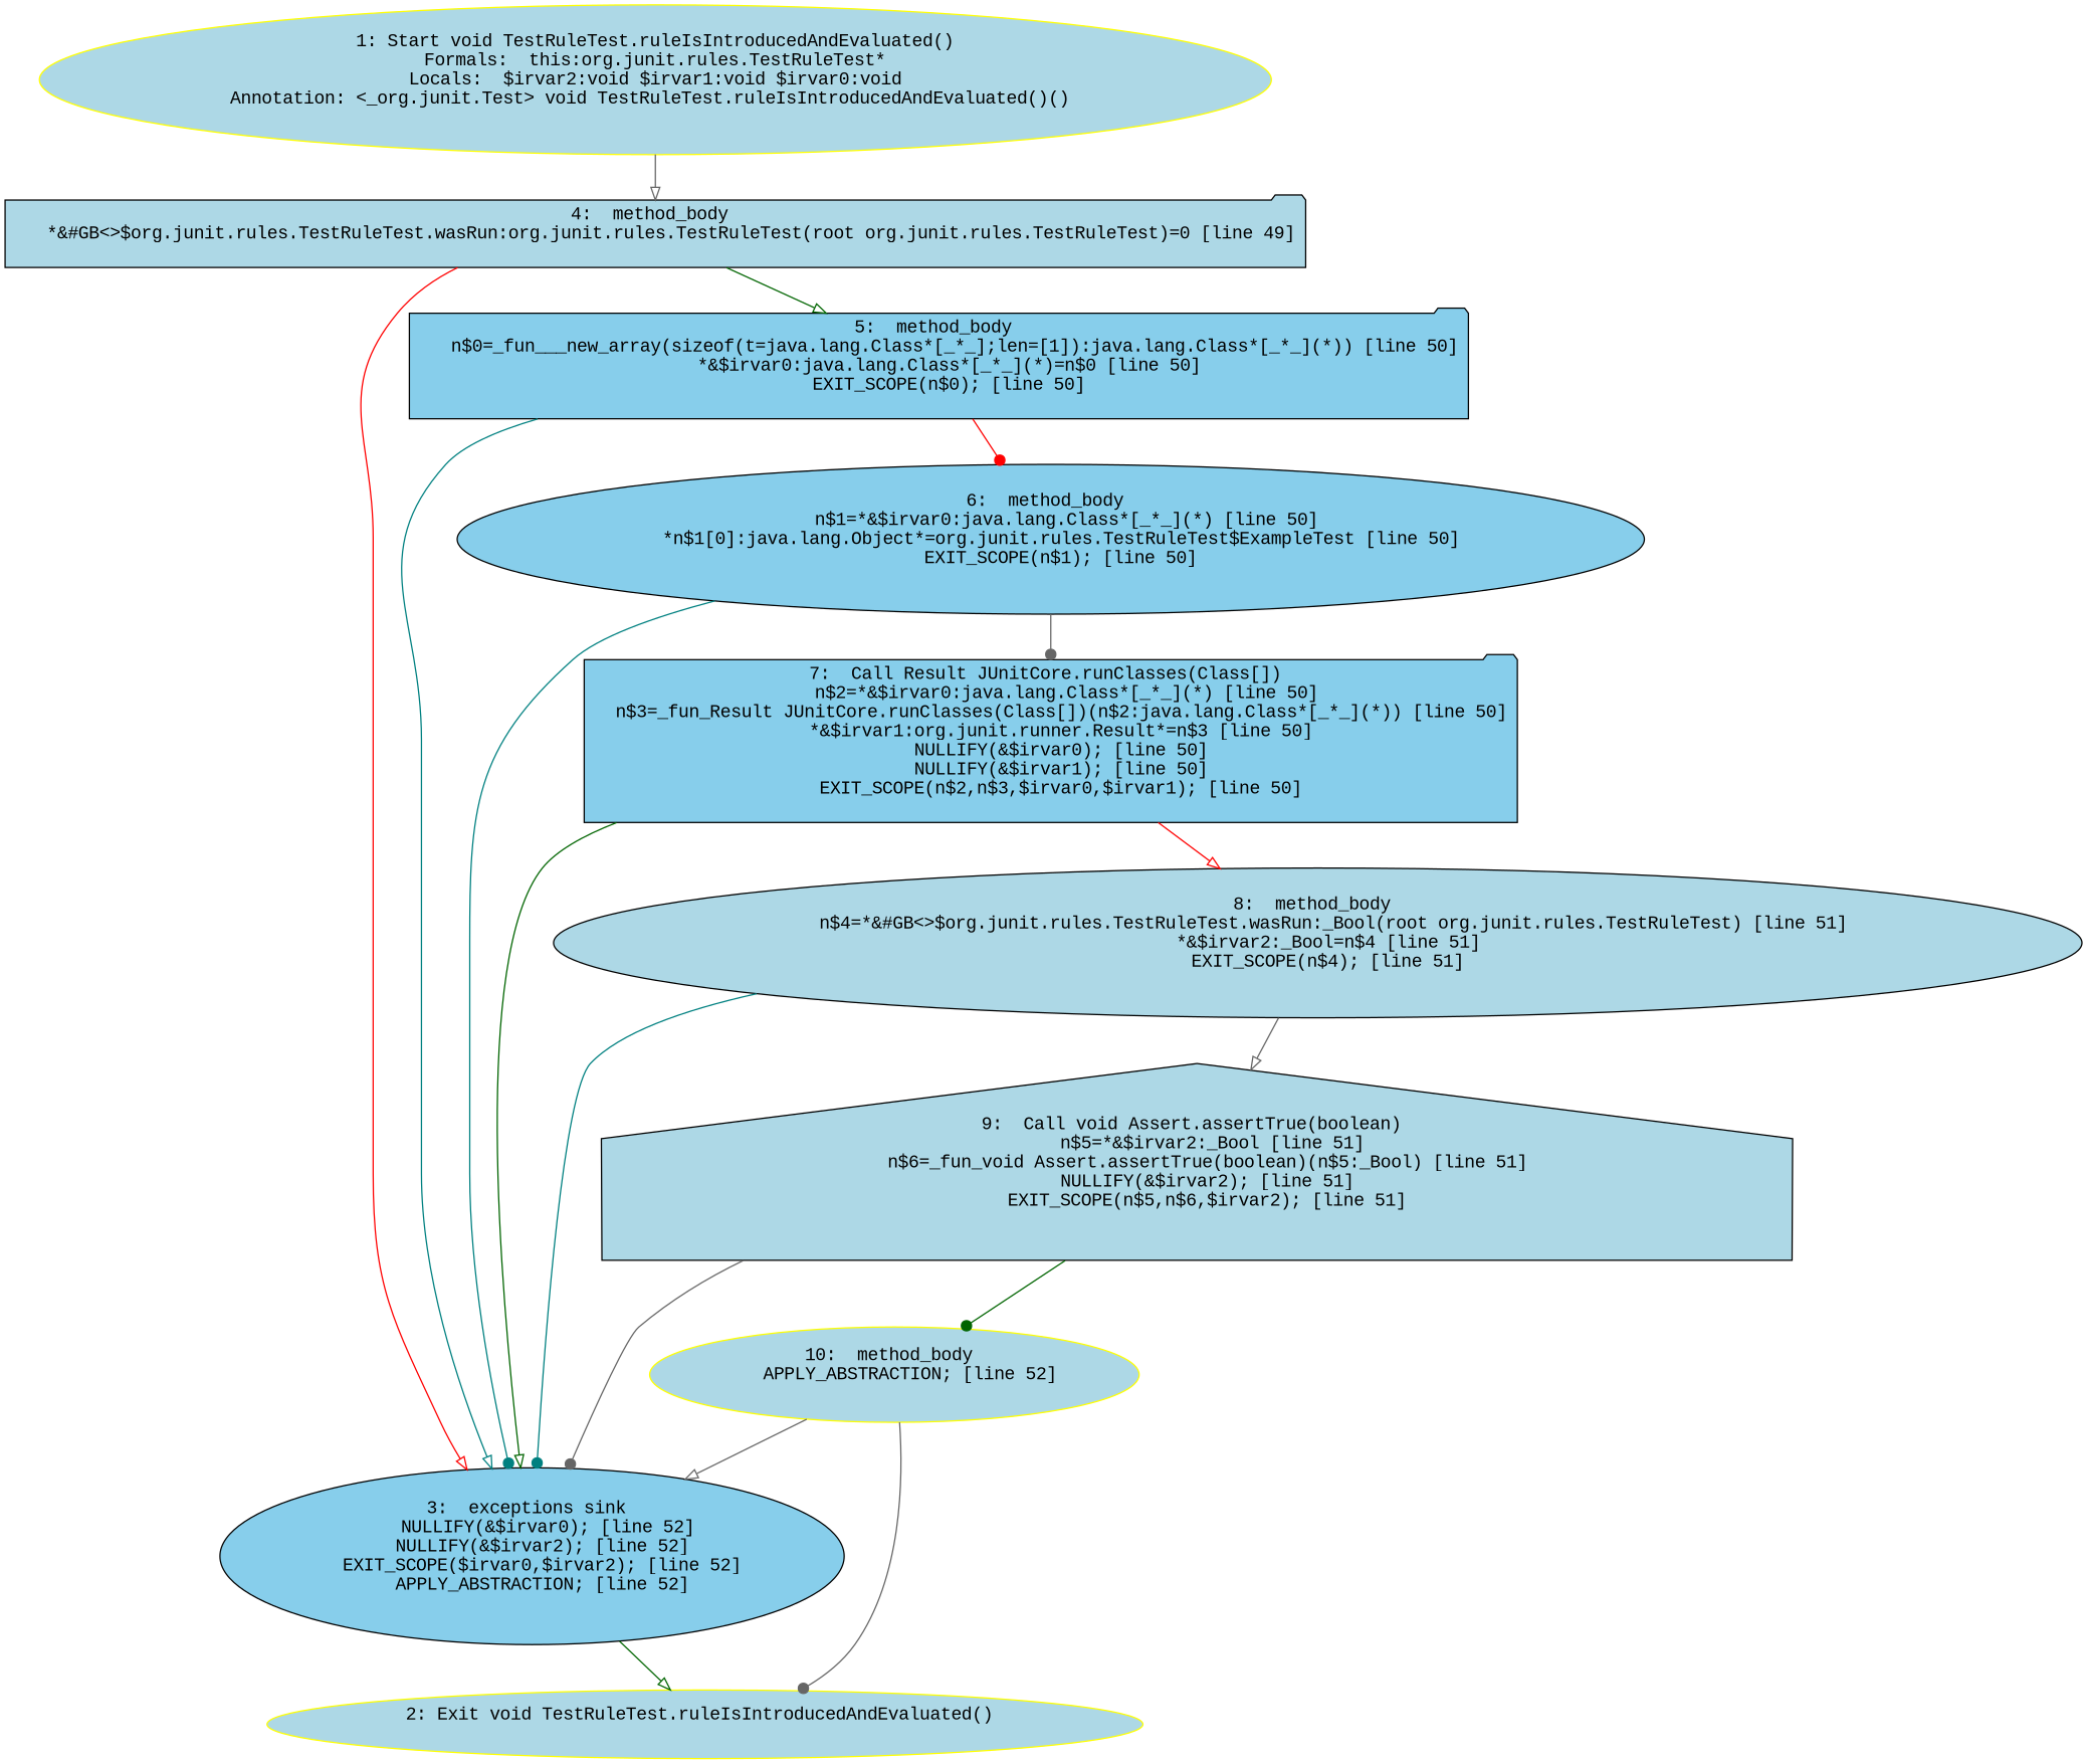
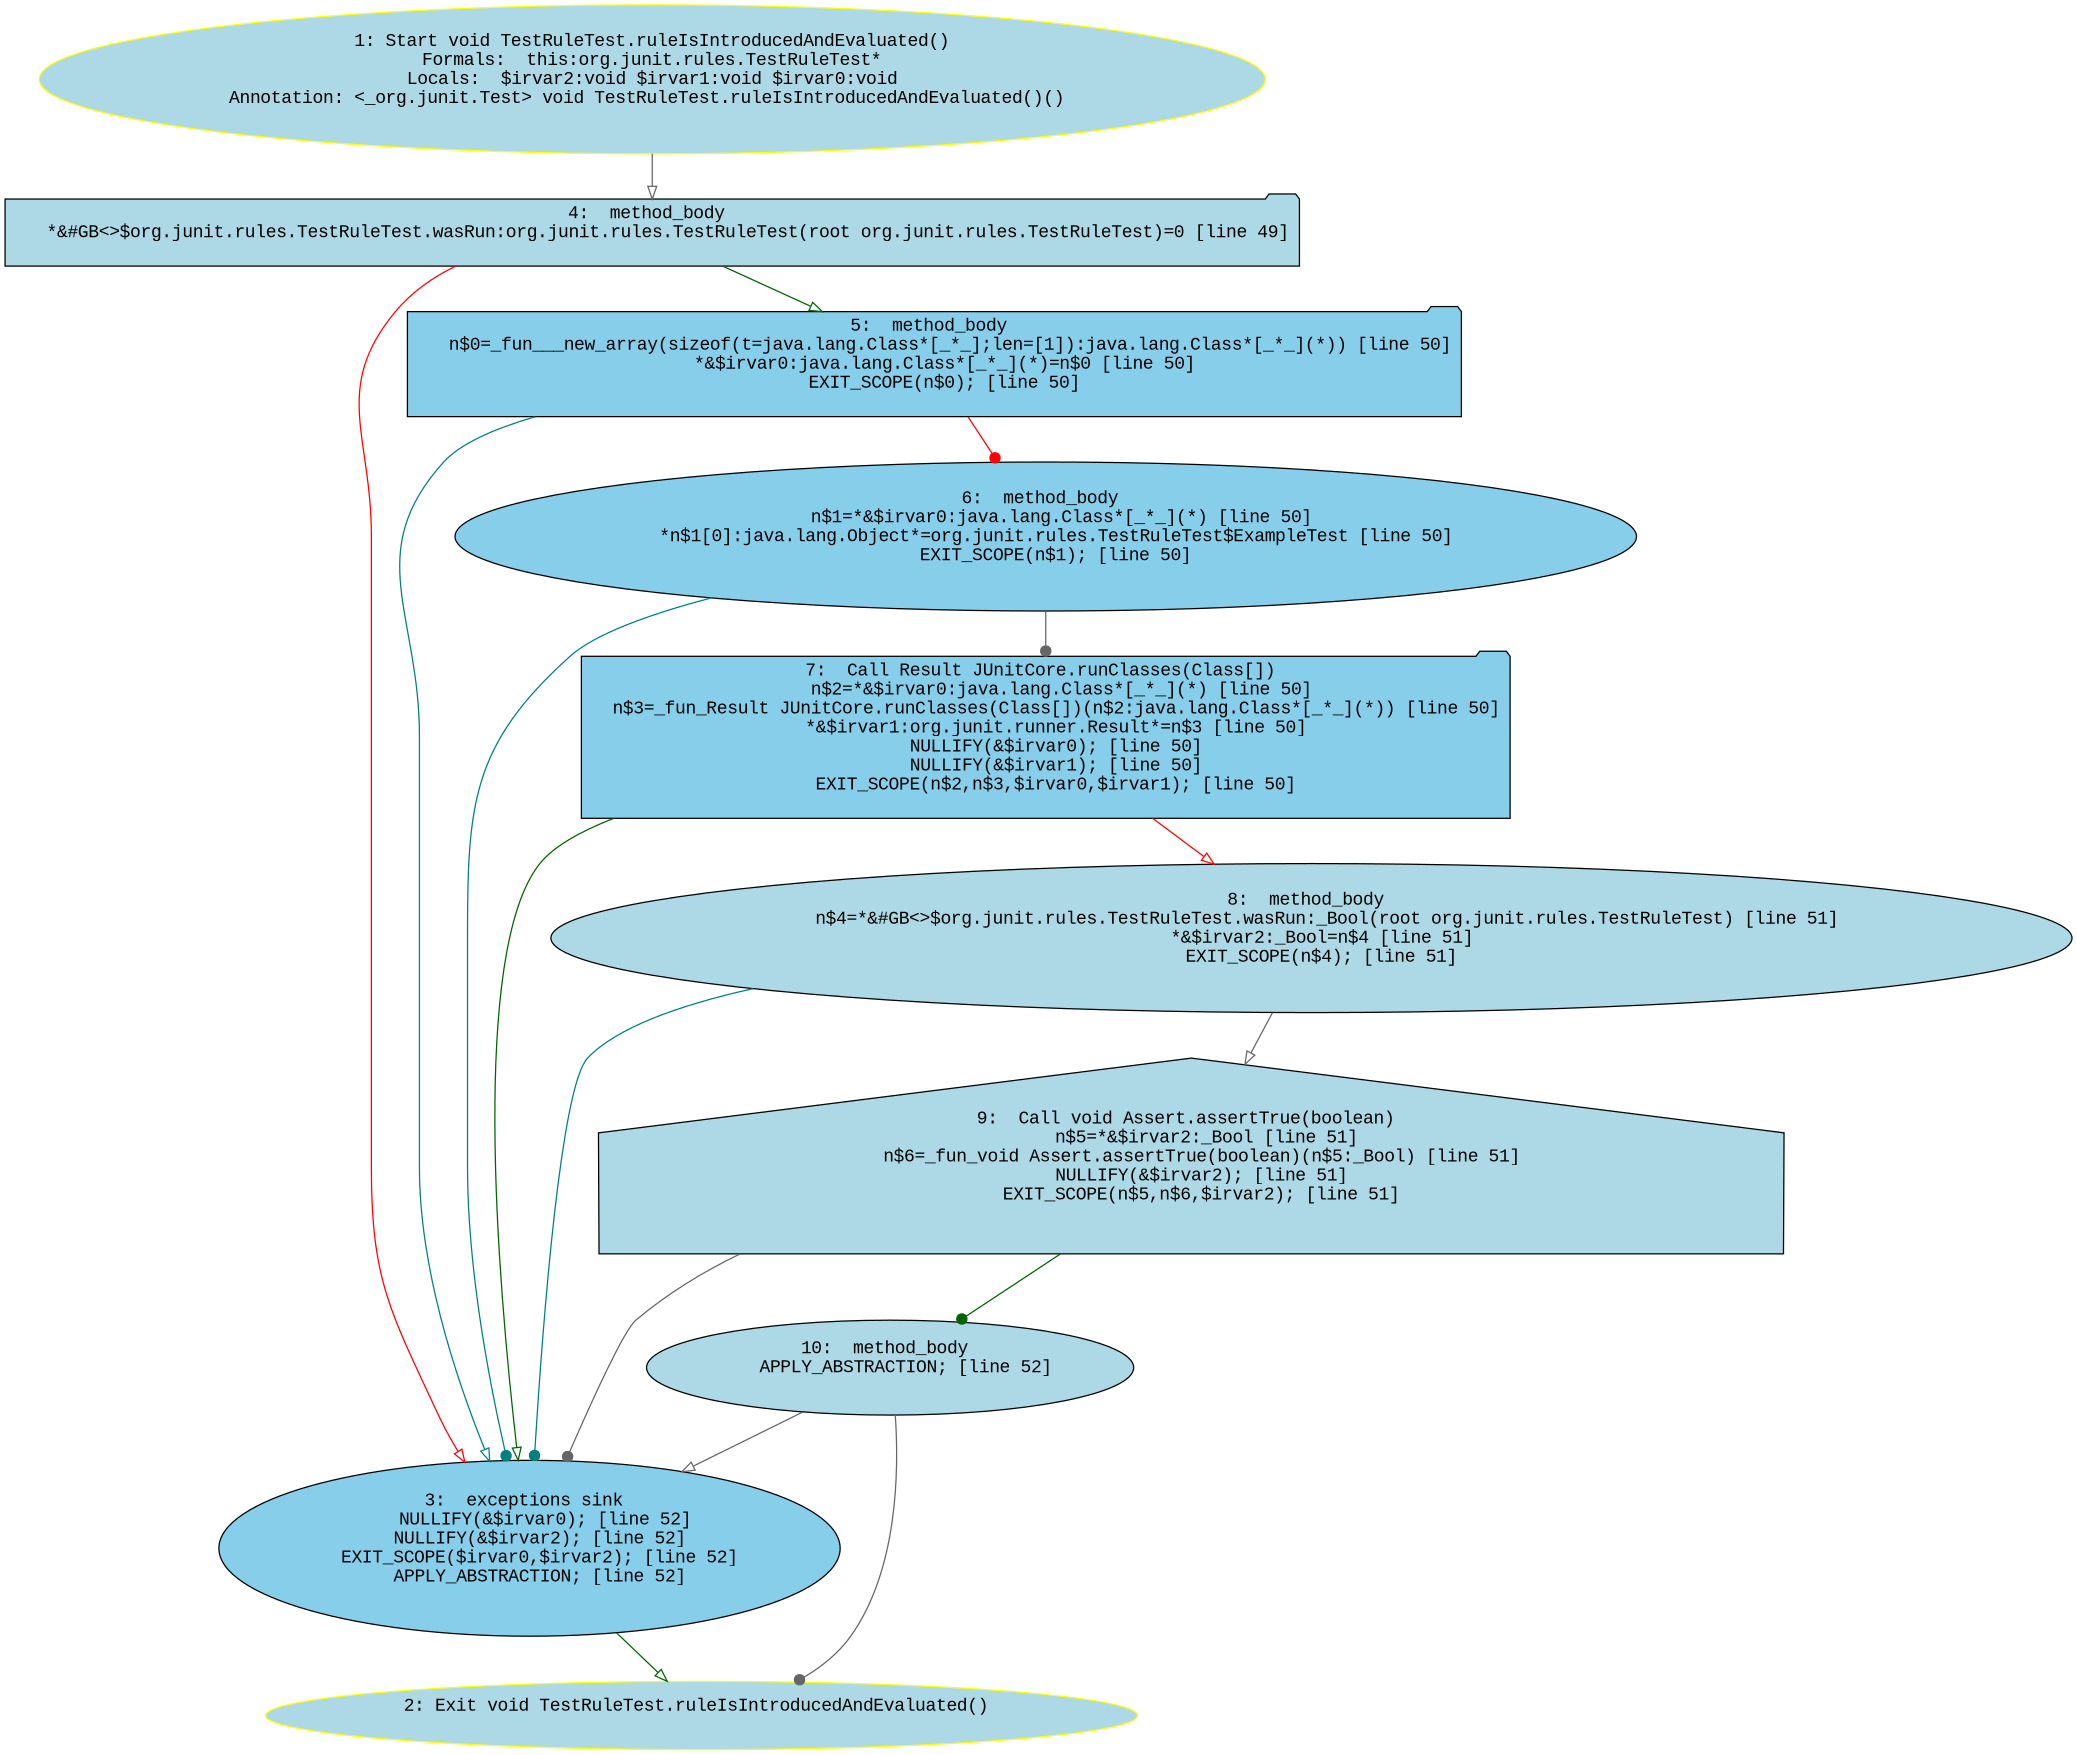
  digraph {
    fontname="Liberation Mono"
    node [style=filled fillcolor=lightblue shape=ellipse fontname="Liberation Mono"]
    edge [color=gray40 arrowhead=onormal fontname="Liberation Mono"]
    n1 [color=yellow label="1: Start void TestRuleTest.ruleIsIntroducedAndEvaluated()\nFormals:  this:org.junit.rules.TestRuleTest*\nLocals:  $irvar2:void $irvar1:void $irvar0:void\nAnnotation: <_org.junit.Test> void TestRuleTest.ruleIsIntroducedAndEvaluated()() \n  "]
    n2 [label="4:  method_body \n   *&#GB<>$org.junit.rules.TestRuleTest.wasRun:org.junit.rules.TestRuleTest(root org.junit.rules.TestRuleTest)=0 [line 49]\n " shape=folder]
    n3 [label="3:  exceptions sink \n   NULLIFY(&$irvar0); [line 52]\n  NULLIFY(&$irvar2); [line 52]\n  EXIT_SCOPE($irvar0,$irvar2); [line 52]\n  APPLY_ABSTRACTION; [line 52]\n " fillcolor=skyblue]
    n4 [label="5:  method_body \n   n$0=_fun___new_array(sizeof(t=java.lang.Class*[_*_];len=[1]):java.lang.Class*[_*_](*)) [line 50]\n  *&$irvar0:java.lang.Class*[_*_](*)=n$0 [line 50]\n  EXIT_SCOPE(n$0); [line 50]\n " shape=folder fillcolor=skyblue]
    n5 [color=yellow label="2: Exit void TestRuleTest.ruleIsIntroducedAndEvaluated() \n  "]
    n6 [label="6:  method_body \n   n$1=*&$irvar0:java.lang.Class*[_*_](*) [line 50]\n  *n$1[0]:java.lang.Object*=org.junit.rules.TestRuleTest$ExampleTest [line 50]\n  EXIT_SCOPE(n$1); [line 50]\n " fillcolor=skyblue]
    n7 [label="7:  Call Result JUnitCore.runClasses(Class[]) \n   n$2=*&$irvar0:java.lang.Class*[_*_](*) [line 50]\n  n$3=_fun_Result JUnitCore.runClasses(Class[])(n$2:java.lang.Class*[_*_](*)) [line 50]\n  *&$irvar1:org.junit.runner.Result*=n$3 [line 50]\n  NULLIFY(&$irvar0); [line 50]\n  NULLIFY(&$irvar1); [line 50]\n  EXIT_SCOPE(n$2,n$3,$irvar0,$irvar1); [line 50]\n " shape=folder fillcolor=skyblue]
    n8 [label="8:  method_body \n   n$4=*&#GB<>$org.junit.rules.TestRuleTest.wasRun:_Bool(root org.junit.rules.TestRuleTest) [line 51]\n  *&$irvar2:_Bool=n$4 [line 51]\n  EXIT_SCOPE(n$4); [line 51]\n "]
    n9 [label="9:  Call void Assert.assertTrue(boolean) \n   n$5=*&$irvar2:_Bool [line 51]\n  n$6=_fun_void Assert.assertTrue(boolean)(n$5:_Bool) [line 51]\n  NULLIFY(&$irvar2); [line 51]\n  EXIT_SCOPE(n$5,n$6,$irvar2); [line 51]\n " shape=house]
-   n10 [label="10:  method_body \n   APPLY_ABSTRACTION; [line 52]\n " color=yellow]
+   n10 [label="10:  method_body \n   APPLY_ABSTRACTION; [line 52]\n "]
    n1 -> n2
    n2 -> n3 [color=red]
    n2 -> n4 [color=darkgreen]
    n3 -> n5 [color=darkgreen]
    n4 -> n3 [color=teal]
    n4 -> n6 [color=red arrowhead=dot]
    n6 -> n3 [color=teal arrowhead=dot]
    n6 -> n7 [arrowhead=dot]
    n7 -> n3 [color=darkgreen]
    n7 -> n8 [color=red]
    n8 -> n3 [color=teal arrowhead=dot]
    n8 -> n9
    n9 -> n3 [arrowhead=dot]
    n9 -> n10 [color=darkgreen arrowhead=dot]
    n10 -> n3
    n10 -> n5 [arrowhead=dot]
  }
